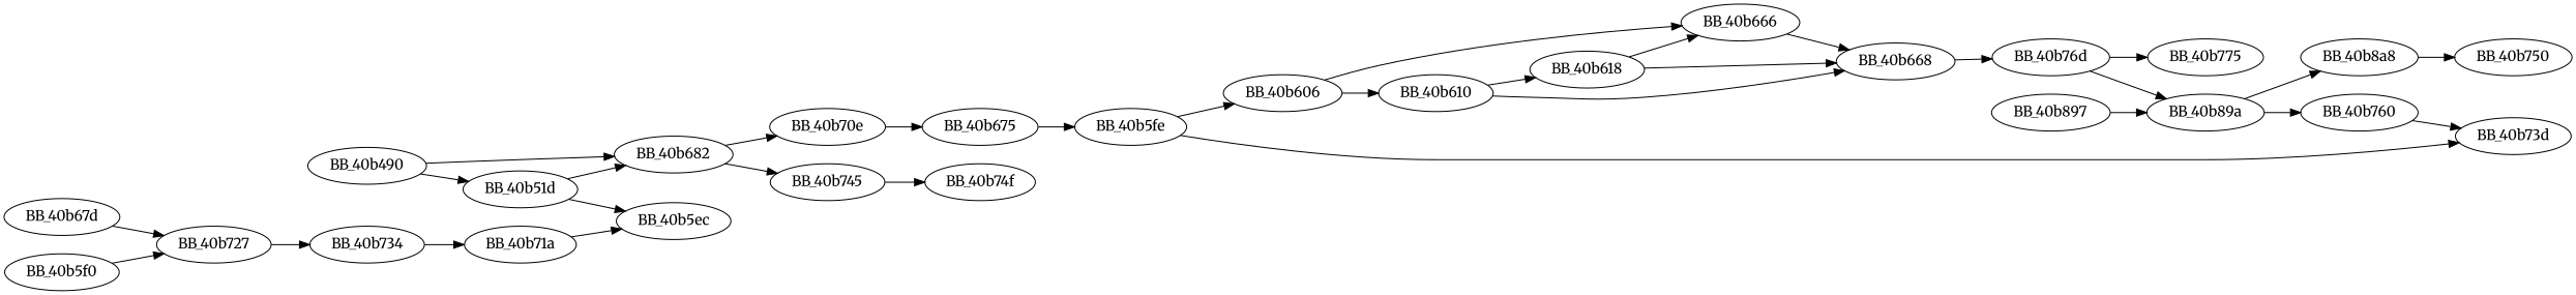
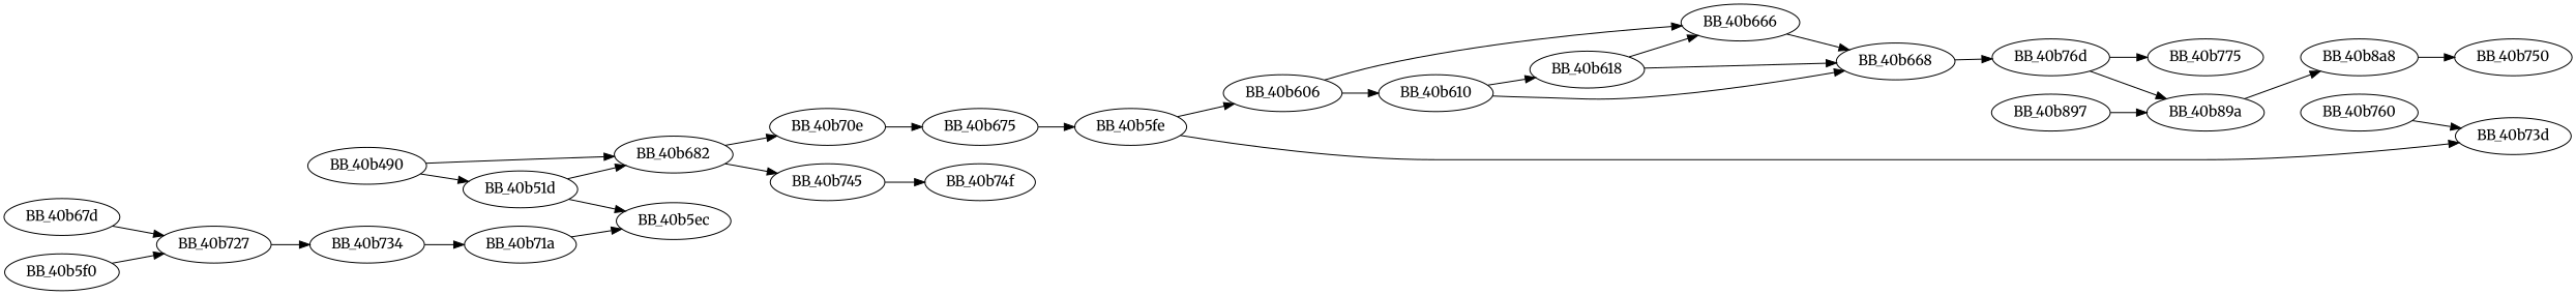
  digraph {
    fontname=Merriweather
    rankdir=LR
    node [fontname=Merriweather]
    edge [fontname=Merriweather]
    BB_40b490
    BB_40b51d
    BB_40b682
    BB_40b5ec
    BB_40b70e
    BB_40b745
    BB_40b675
    BB_40b74f
    BB_40b5fe
    BB_40b606
    BB_40b73d
    BB_40b610
    BB_40b666
    BB_40b618
    BB_40b668
    BB_40b76d
    BB_40b775
    BB_40b89a
    BB_40b760
    BB_40b8a8
    BB_40b67d
    BB_40b727
    BB_40b734
    BB_40b5f0
    BB_40b71a
    BB_40b750
    BB_40b897
    BB_40b490 -> BB_40b51d
    BB_40b490 -> BB_40b682
    BB_40b51d -> BB_40b682
    BB_40b51d -> BB_40b5ec
    BB_40b682 -> BB_40b70e
    BB_40b682 -> BB_40b745
    BB_40b70e -> BB_40b675
    BB_40b745 -> BB_40b74f
    BB_40b675 -> BB_40b5fe
    BB_40b5fe -> BB_40b606
    BB_40b5fe -> BB_40b73d
    BB_40b606 -> BB_40b610
    BB_40b606 -> BB_40b666
    BB_40b610 -> BB_40b618
    BB_40b610 -> BB_40b668
    BB_40b666 -> BB_40b668
    BB_40b618 -> BB_40b666
    BB_40b618 -> BB_40b668
    BB_40b668 -> BB_40b76d
    BB_40b76d -> BB_40b775
    BB_40b76d -> BB_40b89a
-   BB_40b89a -> BB_40b760
    BB_40b89a -> BB_40b8a8
    BB_40b760 -> BB_40b73d
    BB_40b8a8 -> BB_40b750
    BB_40b67d -> BB_40b727
    BB_40b727 -> BB_40b734
    BB_40b734 -> BB_40b71a
    BB_40b5f0 -> BB_40b727
    BB_40b71a -> BB_40b5ec
    BB_40b897 -> BB_40b89a
  }
